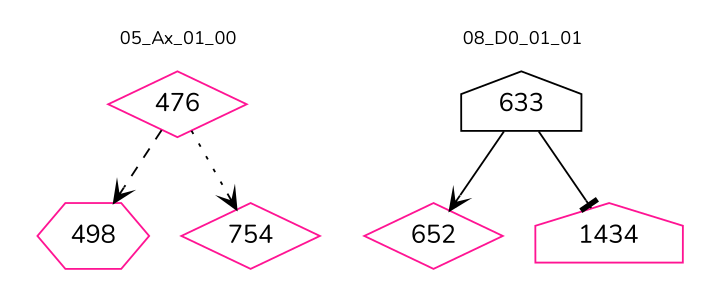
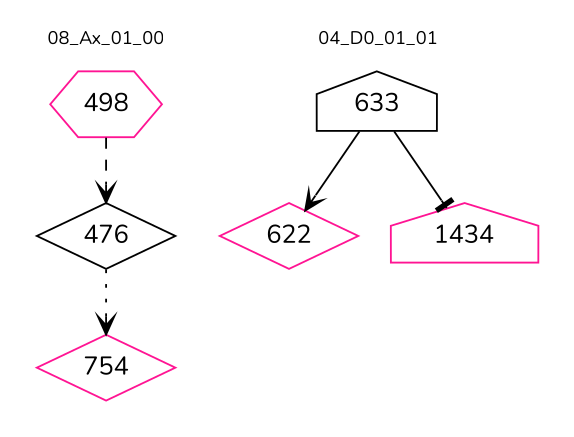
  digraph {
    fontname=Nunito
    node [color=deeppink fontname=Nunito shape=diamond]
    edge [arrowhead=vee color=black fontname=Nunito style=solid]
    n1 [label=498 shape=hexagon]
-   n2 [label=476]
+   n2 [color=black label=476]
    n3 [label=754]
-   n4 [label=652]
+   n4 [label=622]
    n5 [color=black label=633 shape=house]
    n6 [label=1434 shape=house]
    subgraph cluster_1 {
      color=white
      fontsize=10
-     label="05_Ax_01_00"
+     label="08_Ax_01_00"
      n1
      n2
      n3
    }
    subgraph cluster_2 {
      color=white
      fontsize=10
-     label="08_D0_01_01"
+     label="04_D0_01_01"
      n4
      n5
      n6
    }
-   n2 -> n1 [style=dashed]
+   n1 -> n2 [style=dashed]
    n2 -> n3 [style=dotted]
    n5 -> n4
    n5 -> n6 [arrowhead=tee]
  }
